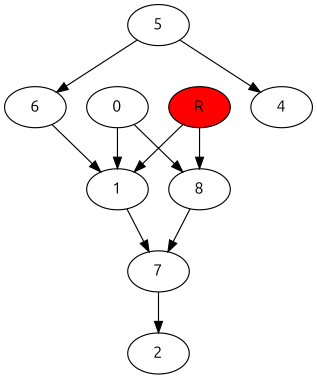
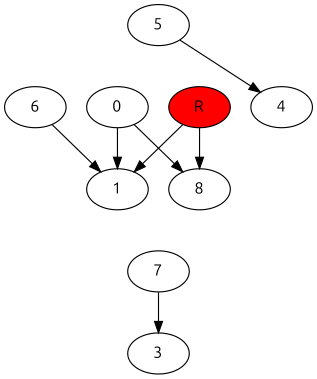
  digraph {
    fontname=Ubuntu
    node [fontname=Ubuntu]
    edge [fontname=Ubuntu]
    1
    7
-   2
+   2 [label=3]
    n4 [label=0]
    8
    5
    4
    6
    R [fillcolor="#ff0000" style=filled]
-   1 -> 7
    7 -> 2
    n4 -> 1
    n4 -> 8
-   8 -> 7
    5 -> 4
-   5 -> 6
    6 -> 1
    R -> 1
    R -> 8
  }
